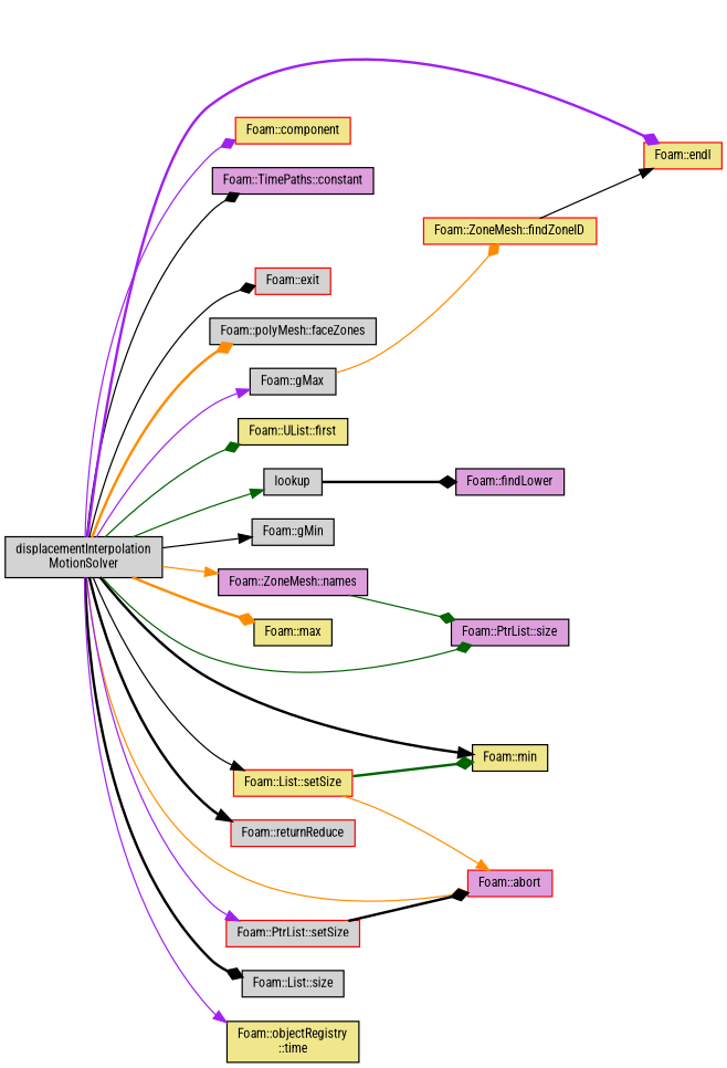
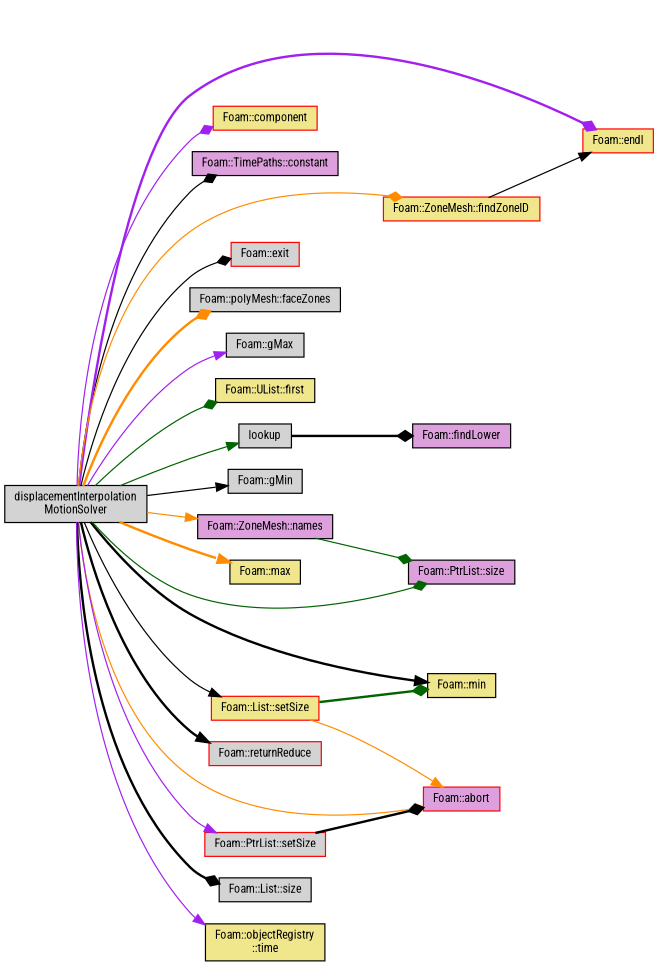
  digraph {
    fontname="Roboto Condensed"
    rankdir=LR
    node [color=black fillcolor=lightgrey fontname="Roboto Condensed" fontsize=10 shape=record style=filled]
    edge [arrowhead=diamond color=black fontname="Roboto Condensed" fontsize=10 labelfontname=Helvetica labelfontsize=10 style=solid]
    n1 [fontcolor=black height=0.2 label="displacementInterpolation\lMotionSolver" width=0.4]
    n2 [color=red fillcolor=plum height=0.2 label="Foam::abort" width=0.4]
    n3 [color=red fillcolor=khaki height=0.2 label="Foam::component" width=0.4]
    n4 [fillcolor=plum height=0.2 label="Foam::TimePaths::constant" width=0.4]
    n5 [color=red fillcolor=khaki height=0.2 label="Foam::endl" width=0.4]
    n6 [color=red height=0.2 label="Foam::exit" width=0.4]
    n7 [height=0.2 label="Foam::polyMesh::faceZones" width=0.4]
    n8 [color=red fillcolor=khaki height=0.2 label="Foam::ZoneMesh::findZoneID" width=0.4]
    n9 [fillcolor=khaki height=0.2 label="Foam::UList::first" width=0.4]
    n10 [height=0.2 label="Foam::gMax" width=0.4]
    n11 [height=0.2 label="Foam::gMin" width=0.4]
    n12 [height=0.2 label=lookup width=0.4]
    n13 [fillcolor=khaki height=0.2 label="Foam::max" width=0.4]
    n14 [fillcolor=khaki height=0.2 label="Foam::min" width=0.4]
    n15 [fillcolor=plum height=0.2 label="Foam::ZoneMesh::names" width=0.4]
    n16 [fillcolor=plum height=0.2 label="Foam::PtrList::size" width=0.4]
    n17 [color=red height=0.2 label="Foam::returnReduce" width=0.4]
    n18 [color=red fillcolor=khaki height=0.2 label="Foam::List::setSize" width=0.4]
    n19 [color=red height=0.2 label="Foam::PtrList::setSize" width=0.4]
    n20 [height=0.2 label="Foam::List::size" width=0.4]
    n21 [fillcolor=khaki height=0.2 label="Foam::objectRegistry\l::time" width=0.4]
    n22 [fillcolor=plum height=0.2 label="Foam::findLower" width=0.4]
    n1 -> n2 [color=darkorange]
    n1 -> n3 [color=purple]
    n1 -> n4
    n1 -> n5 [color=purple style=bold]
    n1 -> n6
    n1 -> n7 [color=darkorange style=bold]
-   n10 -> n8 [color=darkorange]
+   n1 -> n8 [color=darkorange]
    n1 -> n9 [color=darkgreen]
    n1 -> n10 [arrowhead=normal color=purple]
    n1 -> n11 [arrowhead=normal]
    n1 -> n12 [arrowhead=normal color=darkgreen]
-   n1 -> n13 [color=darkorange style=bold]
+   n1 -> n13 [arrowhead=normal color=darkorange style=bold]
    n1 -> n14 [arrowhead=normal style=bold]
    n1 -> n15 [arrowhead=normal color=darkorange]
    n1 -> n16 [color=darkgreen]
    n1 -> n17 [arrowhead=normal style=bold]
    n1 -> n18 [arrowhead=normal]
    n1 -> n19 [arrowhead=normal color=purple]
    n1 -> n20 [style=bold]
    n1 -> n21 [arrowhead=normal color=purple]
    n8 -> n5 [arrowhead=normal]
    n12 -> n22 [style=bold]
    n15 -> n16 [color=darkgreen]
    n18 -> n2 [arrowhead=normal color=darkorange]
    n18 -> n14 [color=darkgreen style=bold]
    n19 -> n2 [style=bold]
  }
